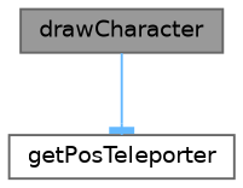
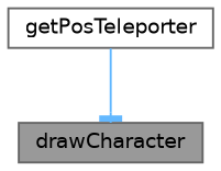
  digraph {
    rankdir=TB
    node [fontname=Helvetica fontsize=10 shape=box style=filled]
    n1 [color=gray40 fillcolor=grey60 fontcolor=black height=0.2 label=drawCharacter width=0.4]
    n2 [color=grey40 fillcolor=white height=0.2 label=getPosTeleporter width=0.4]
-   n1 -> n2 [color=steelblue1 fontname=Helvetica fontsize=10 labelfontname=Helvetica labelfontsize=10 style=solid arrowhead=tee]
+   n2 -> n1 [color=steelblue1 fontname=Helvetica fontsize=10 labelfontname=Helvetica labelfontsize=10 style=solid arrowhead=tee]
  }
